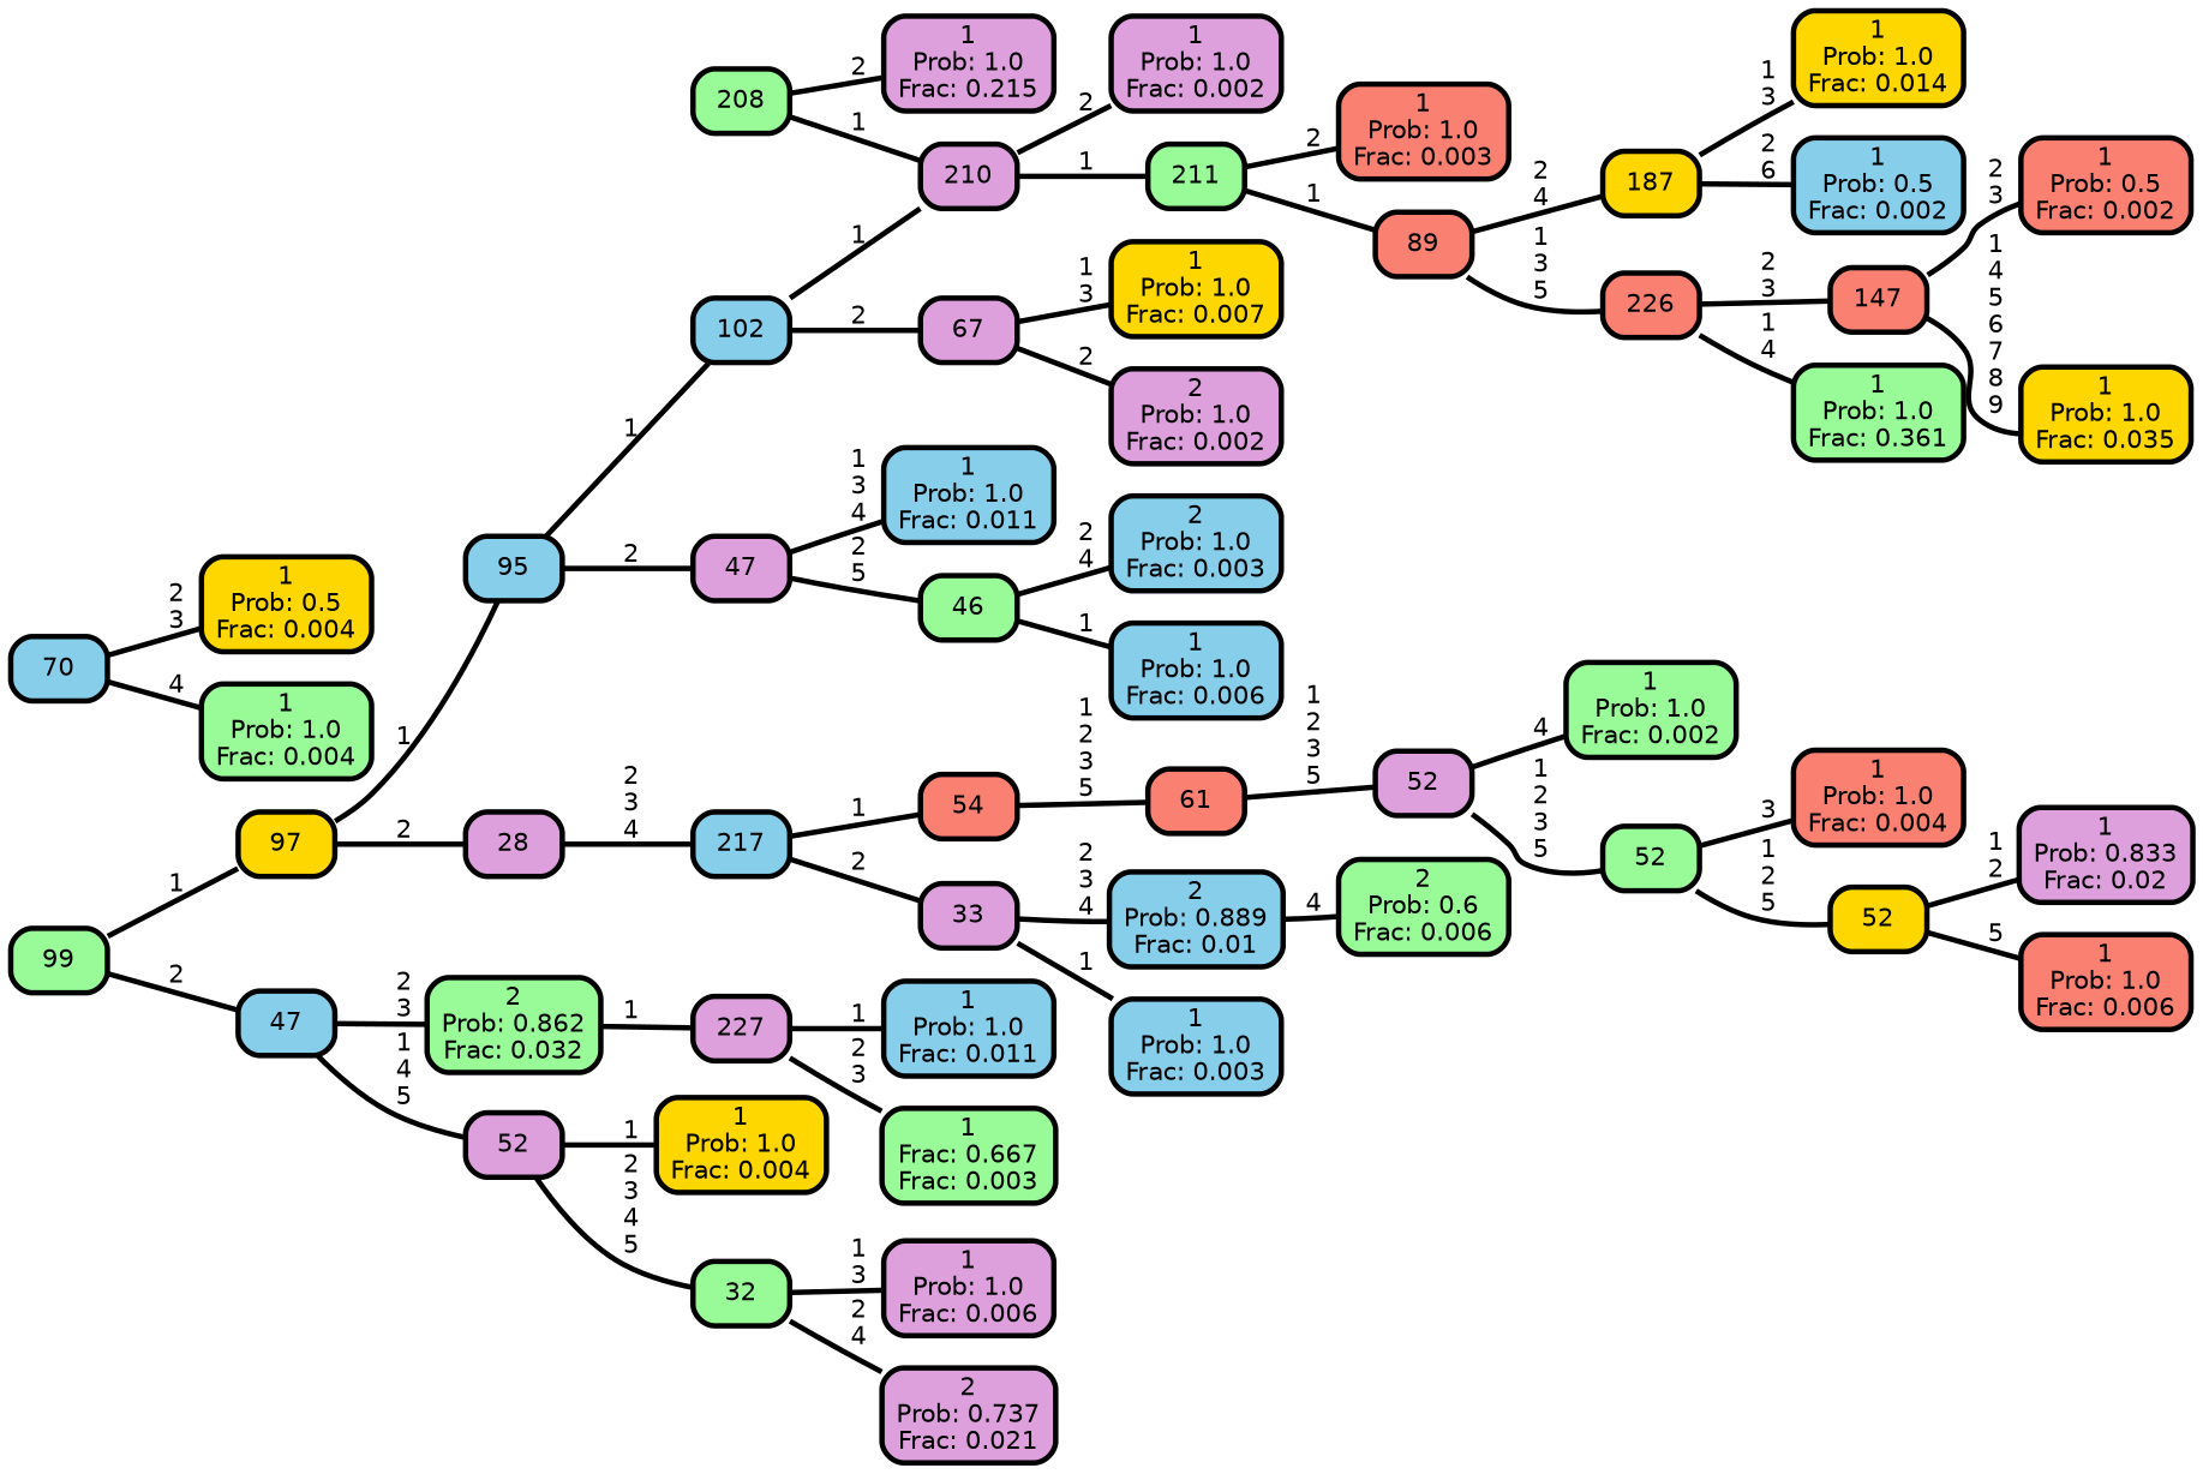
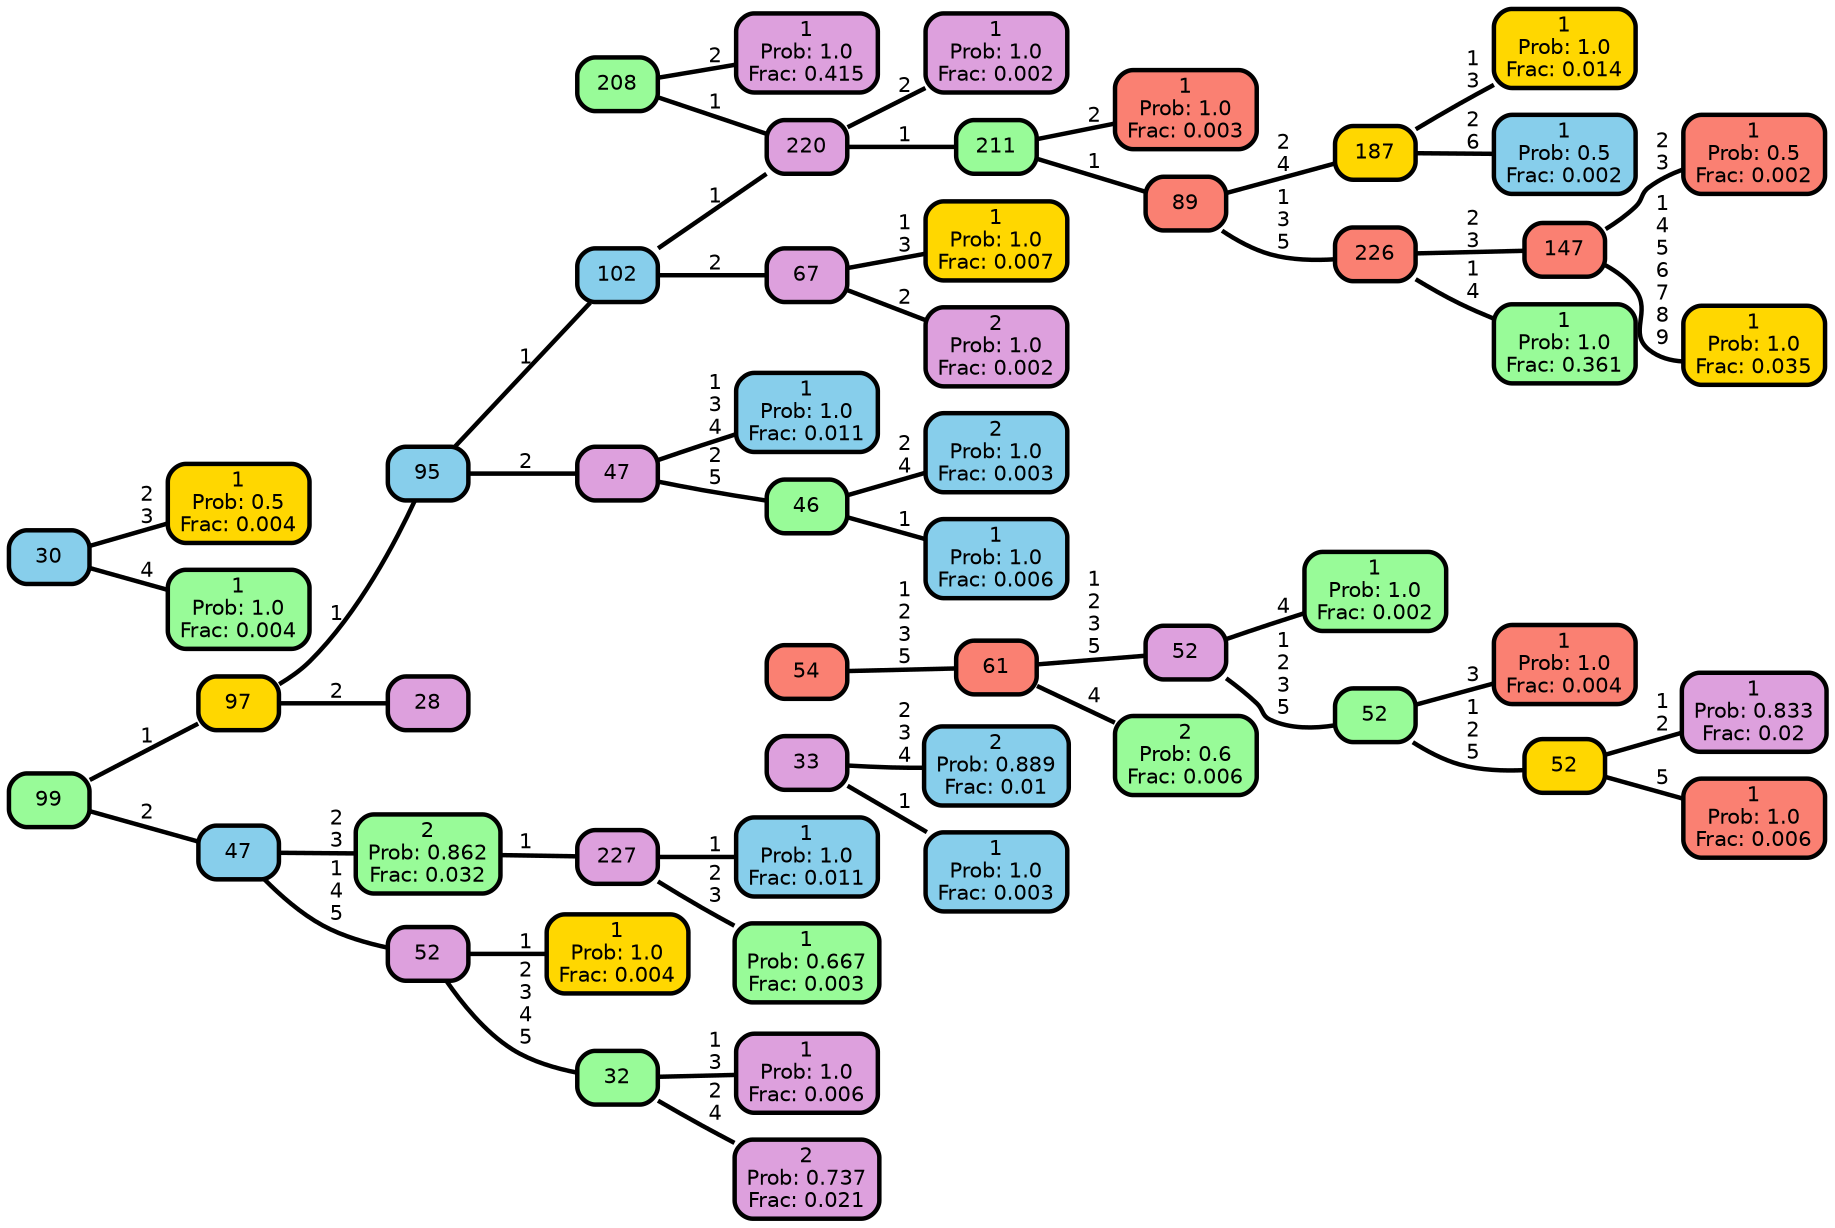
  graph {
    rankdir=LR
    ranksep="0 equally"
    splines=straight
    node [color=black fillcolor=plum fontcolor=black fontname=helvetica penwidth=3 shape=box style="filled, rounded"]
    edge [color=black fontname=helvetica penwidth=3]
    n1 [fillcolor=gold label="1\nProb: 1.0\nFrac: 0.014"]
    n2 [fillcolor=gold label=187]
    n3 [fillcolor=skyblue label="1\nProb: 0.5\nFrac: 0.002"]
    n4 [fillcolor=salmon label=89]
    n5 [fillcolor=salmon label=226]
    n6 [fillcolor=salmon label=147]
    n7 [fillcolor=palegreen label="1\nProb: 1.0\nFrac: 0.361"]
    n8 [fillcolor=salmon label="1\nProb: 0.5\nFrac: 0.002"]
    n9 [fillcolor=gold label="1\nProb: 1.0\nFrac: 0.035"]
    n10 [fillcolor=palegreen label=211]
    n11 [fillcolor=salmon label="1\nProb: 1.0\nFrac: 0.003"]
-   n12 [label=210]
+   n12 [label=220]
    n13 [label="1\nProb: 1.0\nFrac: 0.002"]
    n14 [fillcolor=palegreen label=208]
-   n15 [label="1\nProb: 1.0\nFrac: 0.215"]
+   n15 [label="1\nProb: 1.0\nFrac: 0.415"]
    n16 [fillcolor=skyblue label=102]
    n17 [label=67]
    n18 [label="2\nProb: 1.0\nFrac: 0.002"]
    n19 [fillcolor=gold label="1\nProb: 1.0\nFrac: 0.007"]
    n20 [fillcolor=skyblue label=95]
    n21 [label=47]
    n22 [fillcolor=skyblue label="1\nProb: 1.0\nFrac: 0.011"]
    n23 [fillcolor=palegreen label=46]
    n24 [fillcolor=skyblue label="1\nProb: 1.0\nFrac: 0.006"]
    n25 [fillcolor=skyblue label="2\nProb: 1.0\nFrac: 0.003"]
    n26 [fillcolor=gold label=97]
    n27 [label=28]
-   n28 [fillcolor=skyblue label=217]
    n29 [fillcolor=skyblue label="1\nProb: 1.0\nFrac: 0.011"]
    n30 [label=227]
-   n31 [fillcolor=palegreen label="1\nFrac: 0.667\nFrac: 0.003"]
+   n31 [fillcolor=palegreen label="1\nProb: 0.667\nFrac: 0.003"]
    n32 [fillcolor=salmon label=54]
    n33 [label=33]
    n34 [fillcolor=gold label="1\nProb: 0.5\nFrac: 0.004"]
-   n35 [fillcolor=skyblue label=70]
+   n35 [fillcolor=skyblue label=30]
    n36 [fillcolor=palegreen label="1\nProb: 1.0\nFrac: 0.004"]
    n37 [fillcolor=salmon label=61]
    n38 [fillcolor=palegreen label="2\nProb: 0.6\nFrac: 0.006"]
    n39 [label=52]
    n40 [fillcolor=palegreen label="1\nProb: 1.0\nFrac: 0.002"]
    n41 [fillcolor=palegreen label=52]
    n42 [fillcolor=salmon label="1\nProb: 1.0\nFrac: 0.004"]
    n43 [fillcolor=gold label=52]
    n44 [label="1\nProb: 0.833\nFrac: 0.02"]
    n45 [fillcolor=salmon label="1\nProb: 1.0\nFrac: 0.006"]
    n46 [fillcolor=skyblue label="1\nProb: 1.0\nFrac: 0.003"]
    n47 [fillcolor=skyblue label="2\nProb: 0.889\nFrac: 0.01"]
    n48 [fillcolor=palegreen label=99]
    n49 [fillcolor=skyblue label=47]
    n50 [fillcolor=palegreen label="2\nProb: 0.862\nFrac: 0.032"]
    n51 [label=52]
    n52 [fillcolor=gold label="1\nProb: 1.0\nFrac: 0.004"]
    n53 [fillcolor=palegreen label=32]
    n54 [label="1\nProb: 1.0\nFrac: 0.006"]
    n55 [label="2\nProb: 0.737\nFrac: 0.021"]
    subgraph sub_1 {
      rank=same
    }
    n2 -- n1 [label=" 1\n 3"]
    n2 -- n3 [label=" 2\n 6"]
    n4 -- n2 [label=" 2\n 4"]
    n4 -- n5 [label=" 1\n 3\n 5"]
    n5 -- n6 [label=" 2\n 3"]
    n5 -- n7 [label=" 1\n 4"]
    n6 -- n8 [label=" 2\n 3"]
    n6 -- n9 [label=" 1\n 4\n 5\n 6\n 7\n 8\n 9"]
    n10 -- n4 [label=" 1"]
    n10 -- n11 [label=" 2"]
    n12 -- n10 [label=" 1"]
    n12 -- n13 [label=" 2"]
    n14 -- n12 [label=" 1"]
    n14 -- n15 [label=" 2"]
    n16 -- n12 [label=" 1"]
    n16 -- n17 [label=" 2"]
    n17 -- n18 [label=" 2"]
    n17 -- n19 [label=" 1\n 3"]
    n20 -- n16 [label=" 1"]
    n20 -- n21 [label=" 2"]
    n21 -- n22 [label=" 1\n 3\n 4"]
    n21 -- n23 [label=" 2\n 5"]
    n23 -- n24 [label=" 1"]
    n23 -- n25 [label=" 2\n 4"]
    n26 -- n20 [label=" 1"]
    n26 -- n27 [label=" 2"]
-   n27 -- n28 [label=" 2\n 3\n 4"]
-   n28 -- n32 [label=" 1"]
-   n28 -- n33 [label=" 2"]
    n30 -- n29 [label=" 1"]
    n30 -- n31 [label=" 2\n 3"]
    n32 -- n37 [label=" 1\n 2\n 3\n 5"]
    n33 -- n46 [label=" 1"]
    n33 -- n47 [label=" 2\n 3\n 4"]
    n35 -- n34 [label=" 2\n 3"]
    n35 -- n36 [label=" 4"]
-   n47 -- n38 [label=" 4"]
+   n37 -- n38 [label=" 4"]
    n37 -- n39 [label=" 1\n 2\n 3\n 5"]
    n39 -- n40 [label=" 4"]
    n39 -- n41 [label=" 1\n 2\n 3\n 5"]
    n41 -- n42 [label=" 3"]
    n41 -- n43 [label=" 1\n 2\n 5"]
    n43 -- n44 [label=" 1\n 2"]
    n43 -- n45 [label=" 5"]
    n48 -- n26 [label=" 1"]
    n48 -- n49 [label=" 2"]
    n49 -- n50 [label=" 2\n 3"]
    n49 -- n51 [label=" 1\n 4\n 5"]
    n50 -- n30 [label=" 1"]
    n51 -- n52 [label=" 1"]
    n51 -- n53 [label=" 2\n 3\n 4\n 5"]
    n53 -- n54 [label=" 1\n 3"]
    n53 -- n55 [label=" 2\n 4"]
  }
